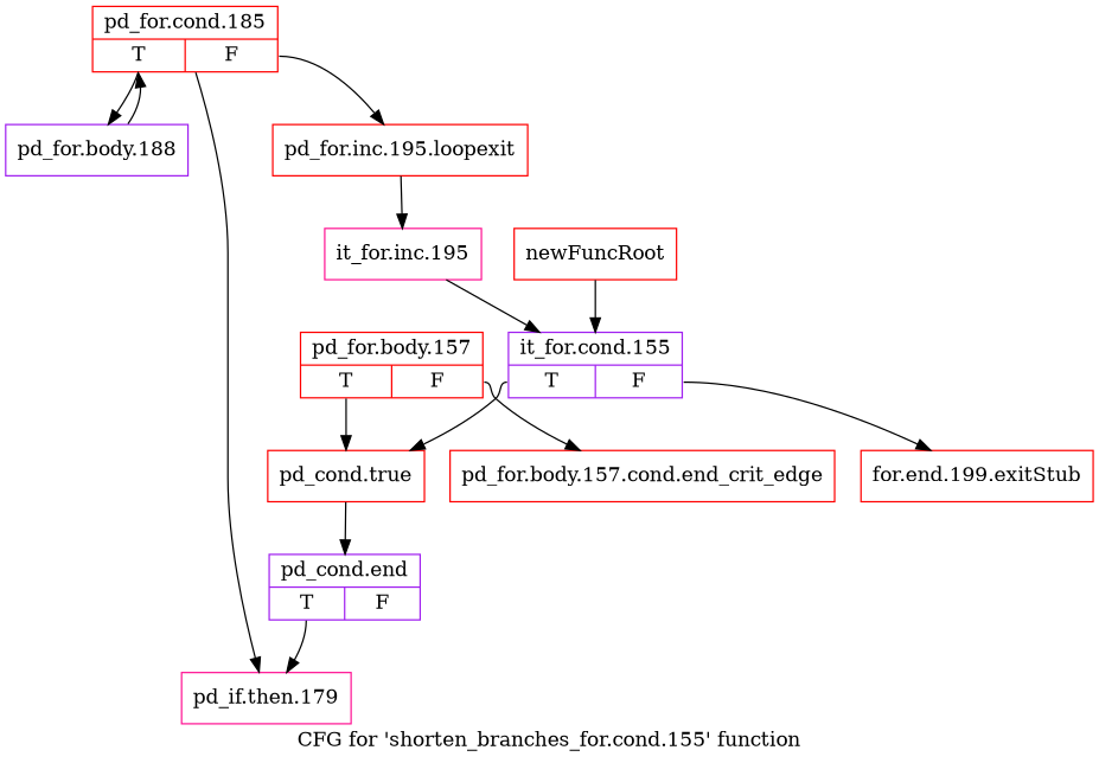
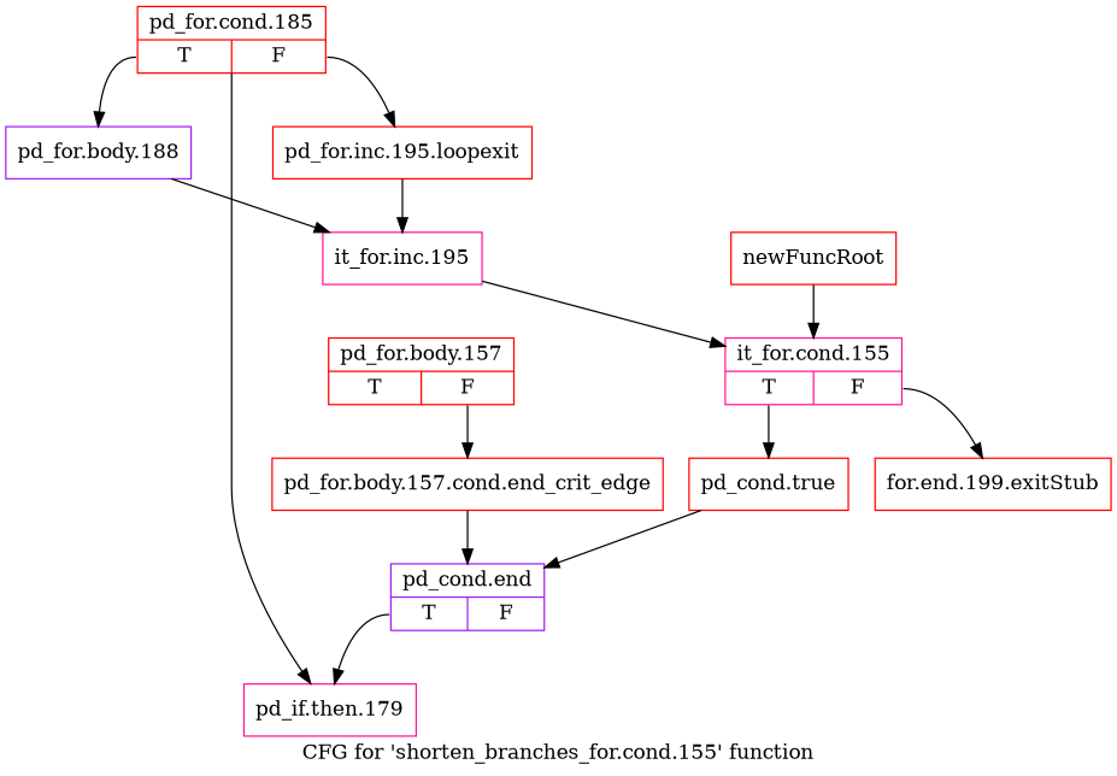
  digraph {
    label="CFG for 'shorten_branches_for.cond.155' function"
    node [color=red shape=record]
    n1 [label="{newFuncRoot}"]
-   n2 [color=purple label="{it_for.cond.155|{<s0>T|<s1>F}}"]
+   n2 [color=deeppink label="{it_for.cond.155|{<s0>T|<s1>F}}"]
    n3 [label="{for.end.199.exitStub}"]
    n4 [label="{pd_cond.true}"]
    n5 [label="{pd_for.body.157|{<s0>T|<s1>F}}"]
    n6 [label="{pd_for.body.157.cond.end_crit_edge}"]
    n7 [color=purple label="{pd_cond.end|{<s0>T|<s1>F}}"]
    n8 [color=deeppink label="{pd_if.then.179}"]
    n9 [label="{pd_for.cond.185|{<s0>T|<s1>F}}"]
    n10 [color=purple label="{pd_for.body.188}"]
    n11 [label="{pd_for.inc.195.loopexit}"]
    n12 [color=deeppink label="{it_for.inc.195}"]
    n1 -> n2
    n2 -> n3 [tailport=s1]
    n2 -> n4 [tailport=s0]
    n4 -> n7
-   n5 -> n4 [tailport=s0]
    n5 -> n6 [tailport=s1]
+   n6 -> n7
    n7 -> n8 [tailport=s0]
    n9 -> n8
    n9 -> n10 [tailport=s0]
    n9 -> n11 [tailport=s1]
-   n10 -> n9
+   n10 -> n12
    n11 -> n12
    n12 -> n2
  }
